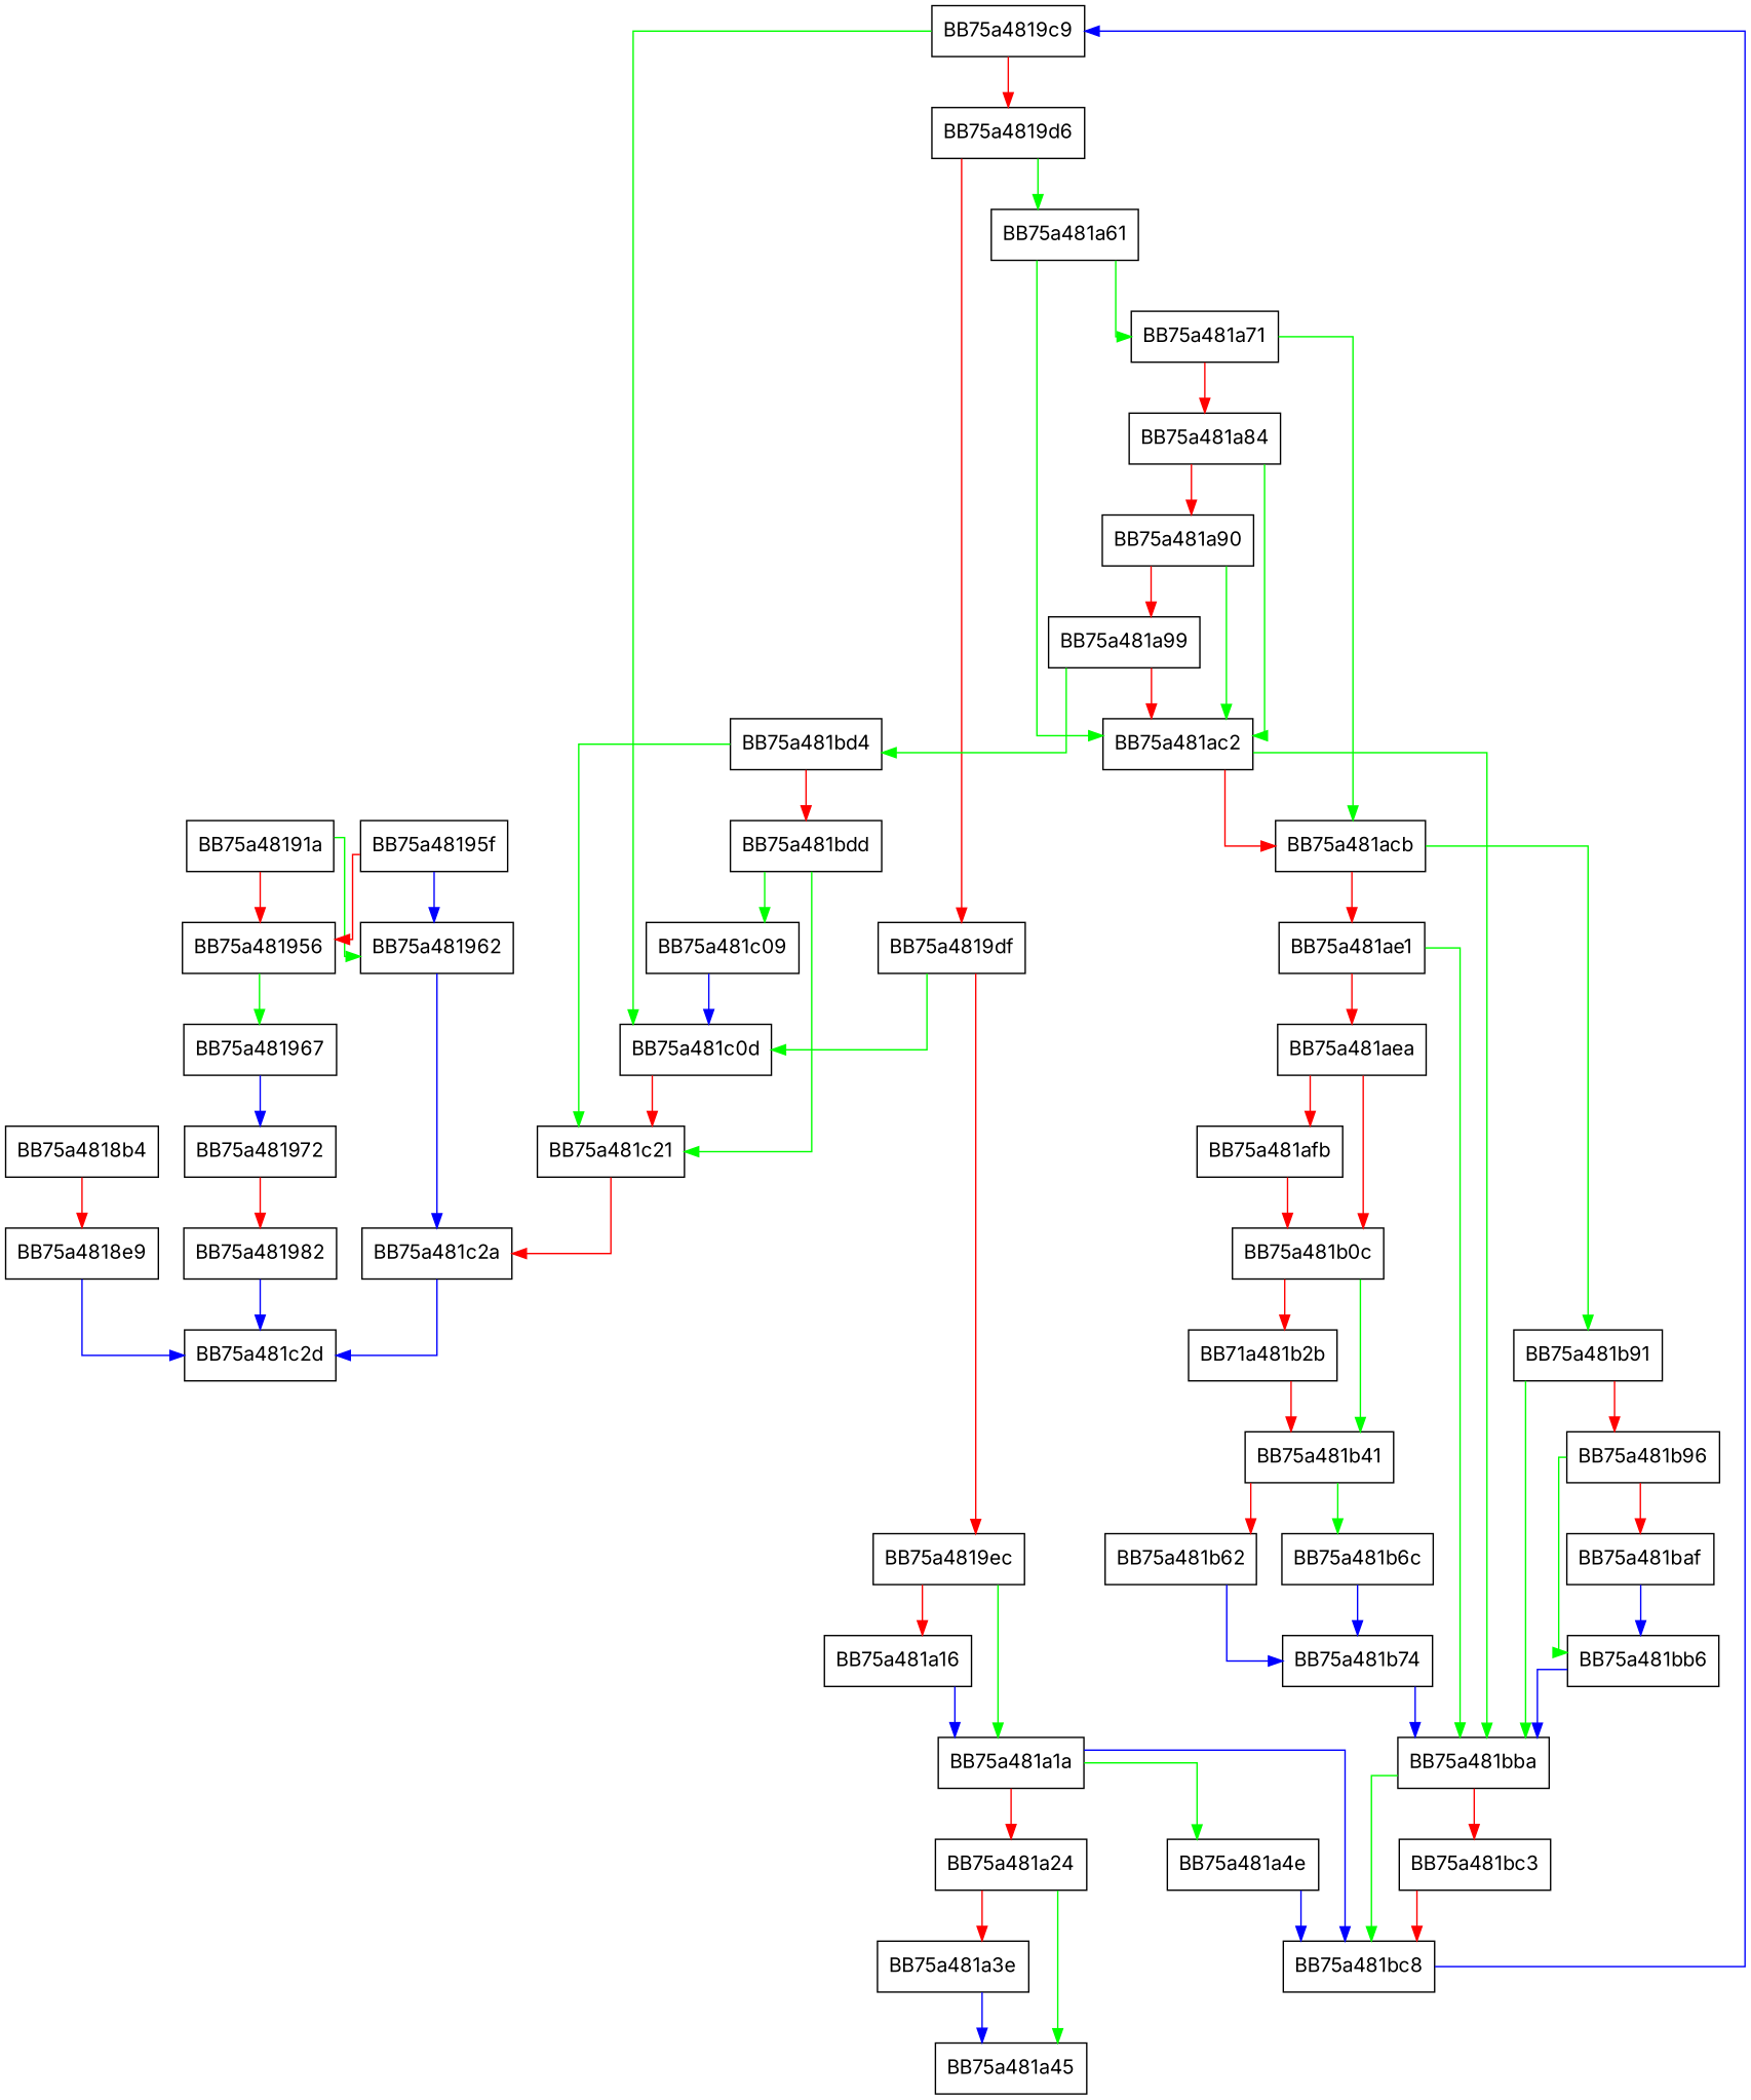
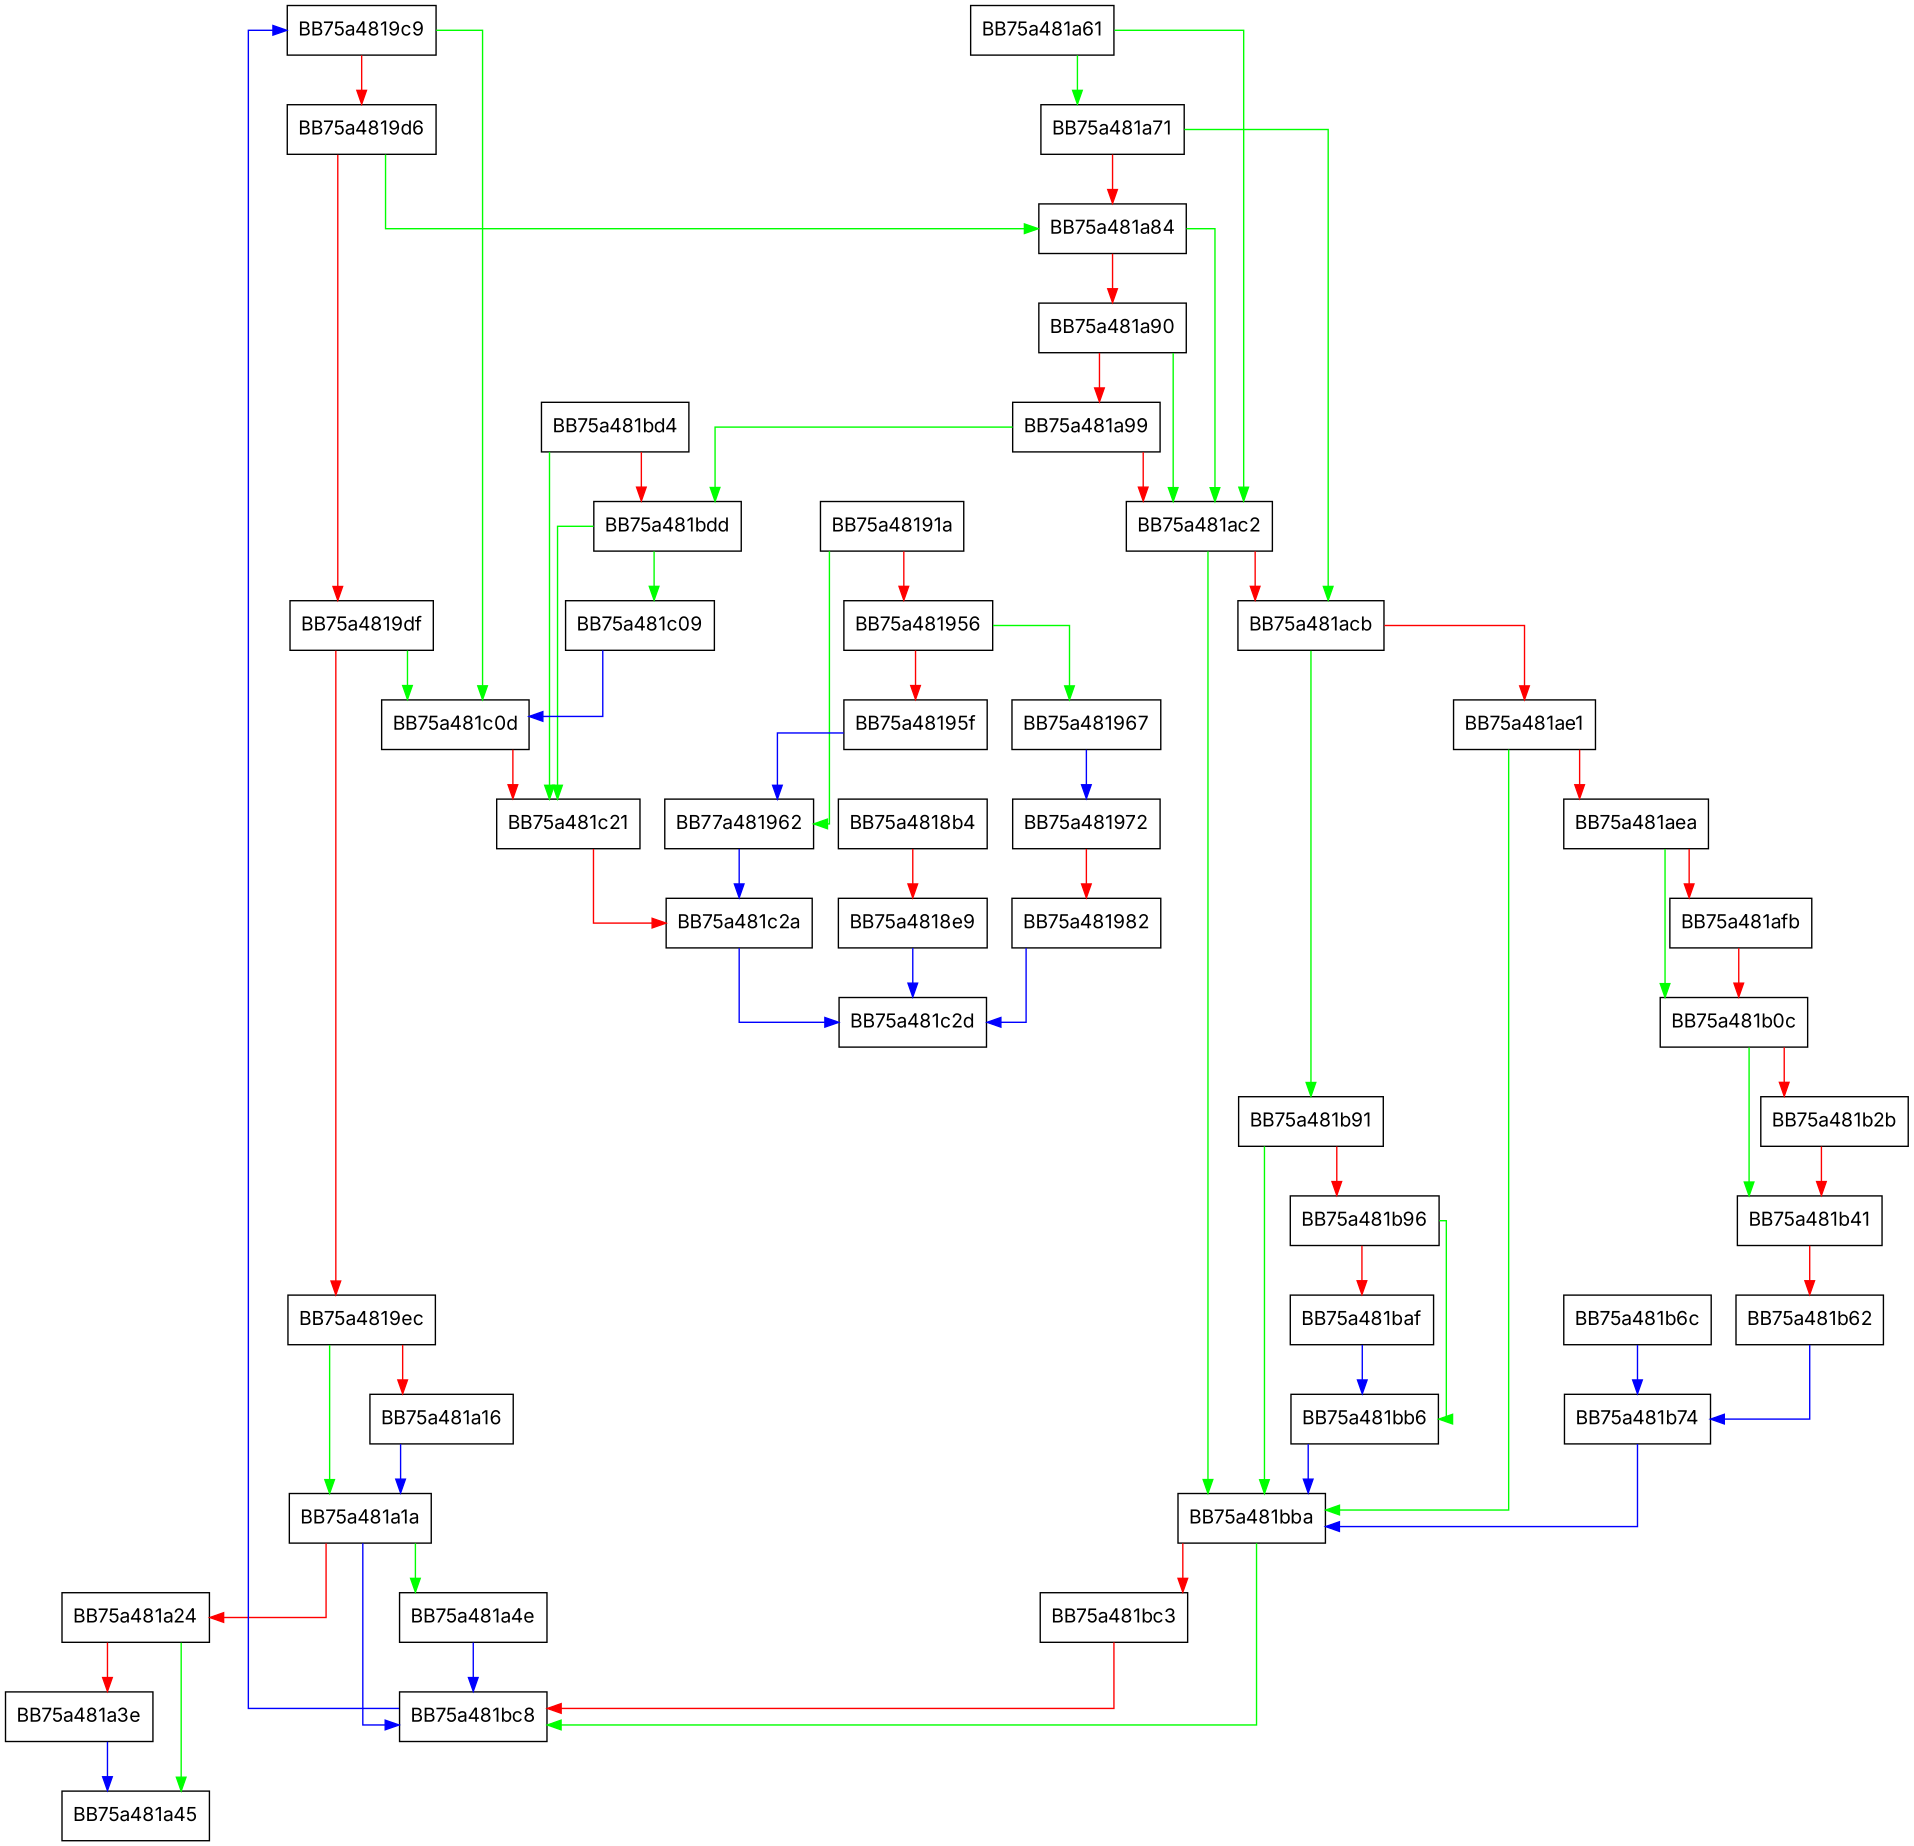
  digraph {
    fontname=Inter
    splines=ortho
    node [fontname=Inter shape=box]
    edge [color=red fontname=Inter]
    BB75a4818b4
    BB75a4818e9
    BB75a481c2d
    BB75a481972
    BB75a481982
    BB75a48191a
-   BB75a481962
+   BB75a481962 [label=BB77a481962]
    BB75a481956
    BB75a481c2a
    BB75a481967
    BB75a48195f
    BB75a4819c9
    BB75a481c0d
    BB75a4819d6
    BB75a481c21
    BB75a481a61
    BB75a4819df
    BB75a481ac2
    BB75a481a71
    BB75a4819ec
    BB75a481bba
    BB75a481acb
    BB75a481a84
    BB75a481a1a
    BB75a481a16
    BB75a481a4e
    BB75a481a24
    BB75a481bc8
    BB75a481a45
    BB75a481a3e
    BB75a481bc3
    BB75a481b91
    BB75a481ae1
    BB75a481a90
    BB75a481a99
    BB75a481bd4
    BB75a481bdd
    BB75a481c09
    BB75a481b96
    BB75a481aea
    BB75a481bb6
    BB75a481baf
    BB75a481b0c
    BB75a481afb
    BB75a481b41
-   BB75a481b2b [label=BB71a481b2b]
+   BB75a481b2b
    BB75a481b6c
    BB75a481b62
    BB75a481b74
    BB75a4818b4 -> BB75a4818e9
    BB75a4818e9 -> BB75a481c2d [color=blue]
    BB75a481972 -> BB75a481982
    BB75a481982 -> BB75a481c2d [color=blue]
    BB75a48191a -> BB75a481962 [color=green]
    BB75a48191a -> BB75a481956
    BB75a481962 -> BB75a481c2a [color=blue]
    BB75a481956 -> BB75a481967 [color=green]
-   BB75a48195f -> BB75a481956
+   BB75a481956 -> BB75a48195f
    BB75a481c2a -> BB75a481c2d [color=blue]
    BB75a481967 -> BB75a481972 [color=blue]
    BB75a48195f -> BB75a481962 [color=blue]
    BB75a4819c9 -> BB75a481c0d [color=green]
    BB75a4819c9 -> BB75a4819d6
    BB75a481c0d -> BB75a481c21
-   BB75a4819d6 -> BB75a481a61 [color=green]
+   BB75a4819d6 -> BB75a481a84 [color=green]
    BB75a4819d6 -> BB75a4819df
    BB75a481c21 -> BB75a481c2a
    BB75a481a61 -> BB75a481ac2 [color=green]
    BB75a481a61 -> BB75a481a71 [color=green]
    BB75a4819df -> BB75a481c0d [color=green]
    BB75a4819df -> BB75a4819ec
    BB75a481ac2 -> BB75a481bba [color=green]
    BB75a481ac2 -> BB75a481acb
    BB75a481a71 -> BB75a481acb [color=green]
    BB75a481a71 -> BB75a481a84
    BB75a4819ec -> BB75a481a1a [color=green]
    BB75a4819ec -> BB75a481a16
    BB75a481bba -> BB75a481bc8 [color=green]
    BB75a481bba -> BB75a481bc3
    BB75a481acb -> BB75a481b91 [color=green]
    BB75a481acb -> BB75a481ae1
    BB75a481a84 -> BB75a481ac2 [color=green]
    BB75a481a84 -> BB75a481a90
    BB75a481a1a -> BB75a481a4e [color=green]
    BB75a481a1a -> BB75a481a24
    BB75a481a1a -> BB75a481bc8 [color=blue]
    BB75a481a16 -> BB75a481a1a [color=blue]
    BB75a481a4e -> BB75a481bc8 [color=blue]
    BB75a481a24 -> BB75a481a45 [color=green]
    BB75a481a24 -> BB75a481a3e
    BB75a481bc8 -> BB75a4819c9 [color=blue]
    BB75a481a3e -> BB75a481a45 [color=blue]
    BB75a481bc3 -> BB75a481bc8
    BB75a481b91 -> BB75a481bba [color=green]
    BB75a481b91 -> BB75a481b96
    BB75a481ae1 -> BB75a481bba [color=green]
    BB75a481ae1 -> BB75a481aea
    BB75a481a90 -> BB75a481ac2 [color=green]
    BB75a481a90 -> BB75a481a99
    BB75a481a99 -> BB75a481ac2
-   BB75a481a99 -> BB75a481bd4 [color=green]
+   BB75a481a99 -> BB75a481bdd [color=green]
    BB75a481bd4 -> BB75a481c21 [color=green]
    BB75a481bd4 -> BB75a481bdd
    BB75a481bdd -> BB75a481c21 [color=green]
    BB75a481bdd -> BB75a481c09 [color=green]
    BB75a481c09 -> BB75a481c0d [color=blue]
    BB75a481b96 -> BB75a481bb6 [color=green]
    BB75a481b96 -> BB75a481baf
-   BB75a481aea -> BB75a481b0c
+   BB75a481aea -> BB75a481b0c [color=green]
    BB75a481aea -> BB75a481afb
    BB75a481bb6 -> BB75a481bba [color=blue]
    BB75a481baf -> BB75a481bb6 [color=blue]
    BB75a481b0c -> BB75a481b41 [color=green]
    BB75a481b0c -> BB75a481b2b
    BB75a481afb -> BB75a481b0c
-   BB75a481b41 -> BB75a481b6c [color=green]
    BB75a481b41 -> BB75a481b62
    BB75a481b2b -> BB75a481b41
    BB75a481b6c -> BB75a481b74 [color=blue]
    BB75a481b62 -> BB75a481b74 [color=blue]
    BB75a481b74 -> BB75a481bba [color=blue]
  }
